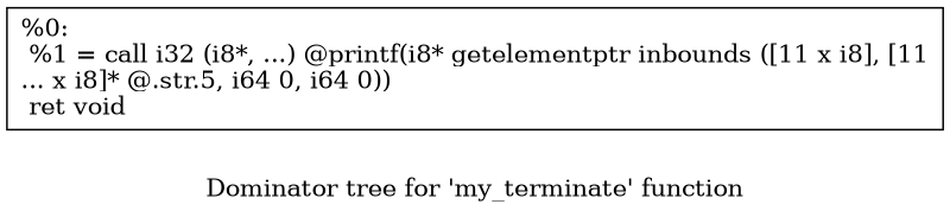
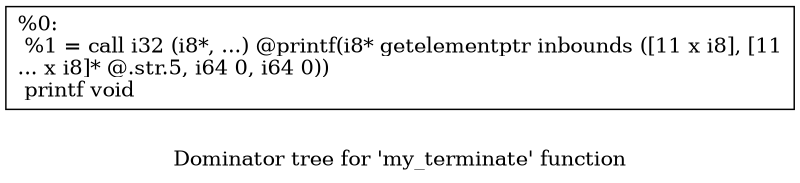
  digraph {
    label="Dominator tree for 'my_terminate' function"
-   n1 [label="{%0:\l  %1 = call i32 (i8*, ...) @printf(i8* getelementptr inbounds ([11 x i8], [11\l... x i8]* @.str.5, i64 0, i64 0))\l  ret void\l}" shape=record]
+   n1 [label="{%0:\l  %1 = call i32 (i8*, ...) @printf(i8* getelementptr inbounds ([11 x i8], [11\l... x i8]* @.str.5, i64 0, i64 0))\l  printf void\l}" shape=record]
  }
